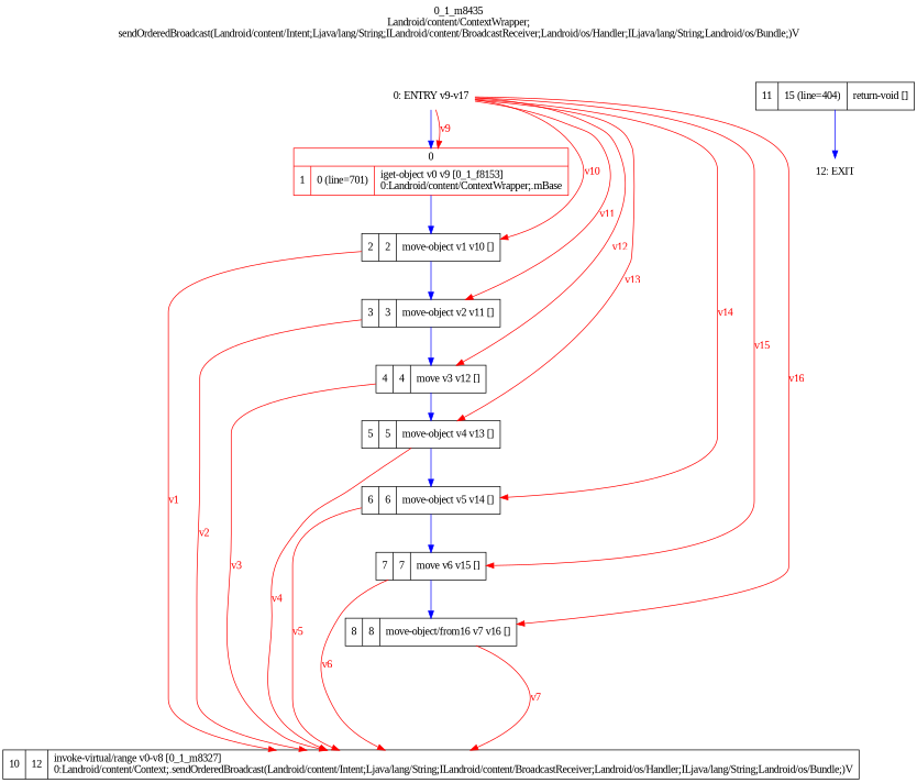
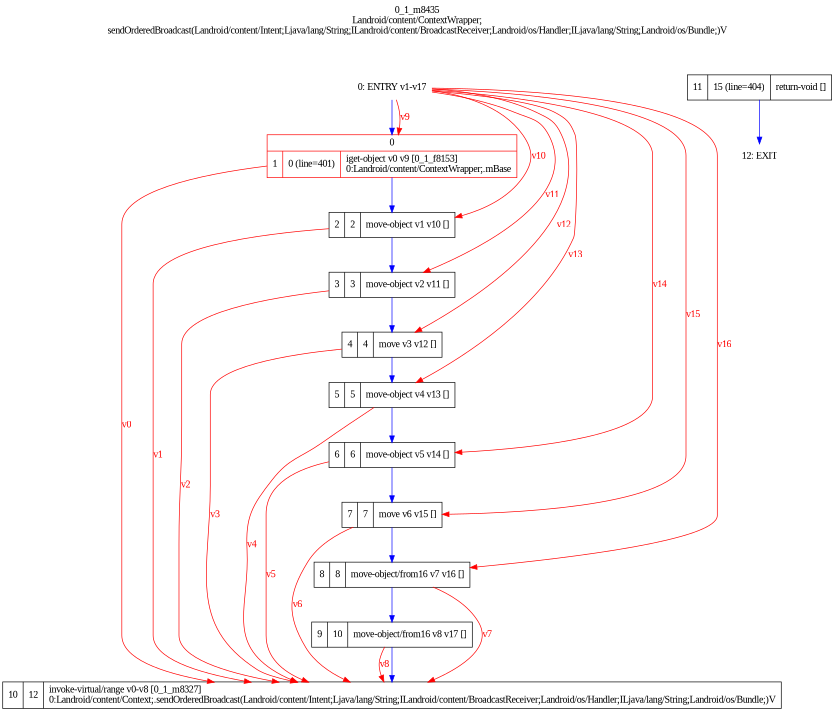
  digraph {
    fontname="Liberation Serif"
    label="0_1_m8435\nLandroid/content/ContextWrapper;\nsendOrderedBroadcast(Landroid/content/Intent;Ljava/lang/String;ILandroid/content/BroadcastReceiver;Landroid/os/Handler;ILjava/lang/String;Landroid/os/Bundle;)V"
    labelloc=t
    rankdir=UD
    node [fontname="Liberation Serif" shape=record]
    edge [color=red fontcolor=red fontname="Liberation Serif"]
-   n1 [label="0: ENTRY v9-v17" shape=plaintext]
-   n2 [color=red label="{0|{1|0 (line=701)|iget-object v0 v9 [0_1_f8153]\l0:Landroid/content/ContextWrapper;.mBase\l}}"]
+   n1 [label="0: ENTRY v1-v17" shape=plaintext]
+   n2 [color=red label="{0|{1|0 (line=401)|iget-object v0 v9 [0_1_f8153]\l0:Landroid/content/ContextWrapper;.mBase\l}}"]
    n3 [label="2|2|move-object v1 v10 []\l"]
    n4 [label="3|3|move-object v2 v11 []\l"]
    n5 [label="4|4|move v3 v12 []\l"]
    n6 [label="5|5|move-object v4 v13 []\l"]
    n7 [label="6|6|move-object v5 v14 []\l"]
    n8 [label="7|7|move v6 v15 []\l"]
    n9 [label="8|8|move-object/from16 v7 v16 []\l"]
    n10 [label="10|12|invoke-virtual/range v0-v8 [0_1_m8327]\l0:Landroid/content/Context;.sendOrderedBroadcast(Landroid/content/Intent;Ljava/lang/String;ILandroid/content/BroadcastReceiver;Landroid/os/Handler;ILjava/lang/String;Landroid/os/Bundle;)V\l"]
+   n11 [label="9|10|move-object/from16 v8 v17 []\l"]
    n12 [label="11|15 (line=404)|return-void []\l"]
    n13 [label="12: EXIT" shape=plaintext]
    n1 -> n2 [color=blue fontcolor=blue weight=100]
    n1 -> n2 [label=v9]
    n1 -> n3 [label=v10]
    n1 -> n4 [label=v11]
    n1 -> n5 [label=v12]
    n1 -> n6 [label=v13]
    n1 -> n7 [label=v14]
    n1 -> n8 [label=v15]
    n1 -> n9 [label=v16]
    n2 -> n3 [color=blue fontcolor=blue weight=100]
+   n2 -> n10 [label=v0]
    n3 -> n4 [color=blue fontcolor=blue weight=100]
    n3 -> n10 [label=v1]
    n4 -> n5 [color=blue fontcolor=blue weight=100]
    n4 -> n10 [label=v2]
    n5 -> n6 [color=blue fontcolor=blue weight=100]
    n5 -> n10 [label=v3]
    n6 -> n7 [color=blue fontcolor=blue weight=100]
    n6 -> n10 [label=v4]
    n7 -> n8 [color=blue fontcolor=blue weight=100]
    n7 -> n10 [label=v5]
    n8 -> n9 [color=blue fontcolor=blue weight=100]
    n8 -> n10 [label=v6]
    n9 -> n10 [label=v7]
+   n9 -> n11 [color=blue fontcolor=blue weight=100]
+   n11 -> n10 [color=blue fontcolor=blue weight=100]
+   n11 -> n10 [label=v8]
    n12 -> n13 [color=blue fontcolor=blue weight=100]
  }
